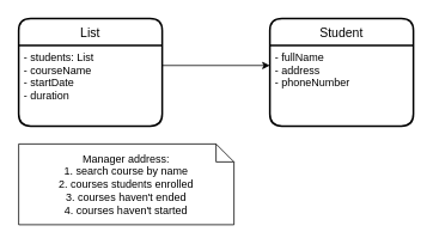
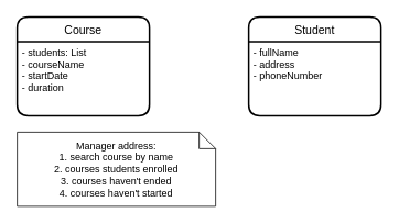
  <mxCell id="0" />
  <mxCell id="1" parent="0" />
- <mxCell id="2" value="List" style="swimlane;childLayout=stackLayout;horizontal=1;startSize=30;horizontalStack=0;rounded=1;fontSize=14;fontStyle=0;strokeWidth=2;resizeParent=0;resizeLast=1;shadow=0;dashed=0;align=center;" parent="1" vertex="1"><mxGeometry x="20" y="20" width="160" height="120" as="geometry" /></mxCell>
+ <mxCell id="2" value="Course" style="swimlane;childLayout=stackLayout;horizontal=1;startSize=30;horizontalStack=0;rounded=1;fontSize=14;fontStyle=0;strokeWidth=2;resizeParent=0;resizeLast=1;shadow=0;dashed=0;align=center;" parent="1" vertex="1"><mxGeometry x="20" y="20" width="160" height="120" as="geometry" /></mxCell>
  <mxCell id="3" value="- students: List&#10;- courseName&#10;- startDate&#10;- duration" style="align=left;strokeColor=none;fillColor=none;spacingLeft=4;fontSize=12;verticalAlign=top;resizable=0;rotatable=0;part=1;" parent="2" vertex="1"><mxGeometry y="30" width="160" height="90" as="geometry" /></mxCell>
  <mxCell id="4" value="Student" style="swimlane;childLayout=stackLayout;horizontal=1;startSize=30;horizontalStack=0;rounded=1;fontSize=14;fontStyle=0;strokeWidth=2;resizeParent=0;resizeLast=1;shadow=0;dashed=0;align=center;" parent="1" vertex="1"><mxGeometry x="300" y="20" width="160" height="120" as="geometry" /></mxCell>
  <mxCell id="5" value="- fullName&#10;- address&#10;- phoneNumber" style="align=left;strokeColor=none;fillColor=none;spacingLeft=4;fontSize=12;verticalAlign=top;resizable=0;rotatable=0;part=1;" parent="4" vertex="1"><mxGeometry y="30" width="160" height="90" as="geometry" /></mxCell>
  <mxCell id="6" value="Manager address:&lt;br&gt;1. search course by name&lt;br&gt;2. courses students enrolled&lt;br&gt;3. courses haven't ended&lt;br&gt;4. courses haven't started" style="shape=note;size=20;whiteSpace=wrap;html=1;" parent="1" vertex="1"><mxGeometry x="20" y="160" width="240" height="90" as="geometry" /></mxCell>
- <mxCell id="7" style="edgeStyle=orthogonalEdgeStyle;rounded=0;orthogonalLoop=1;jettySize=auto;html=1;exitX=1;exitY=0.25;exitDx=0;exitDy=0;entryX=0;entryY=0.25;entryDx=0;entryDy=0;" parent="1" source="3" target="5" edge="1"><mxGeometry relative="1" as="geometry" /></mxCell>
